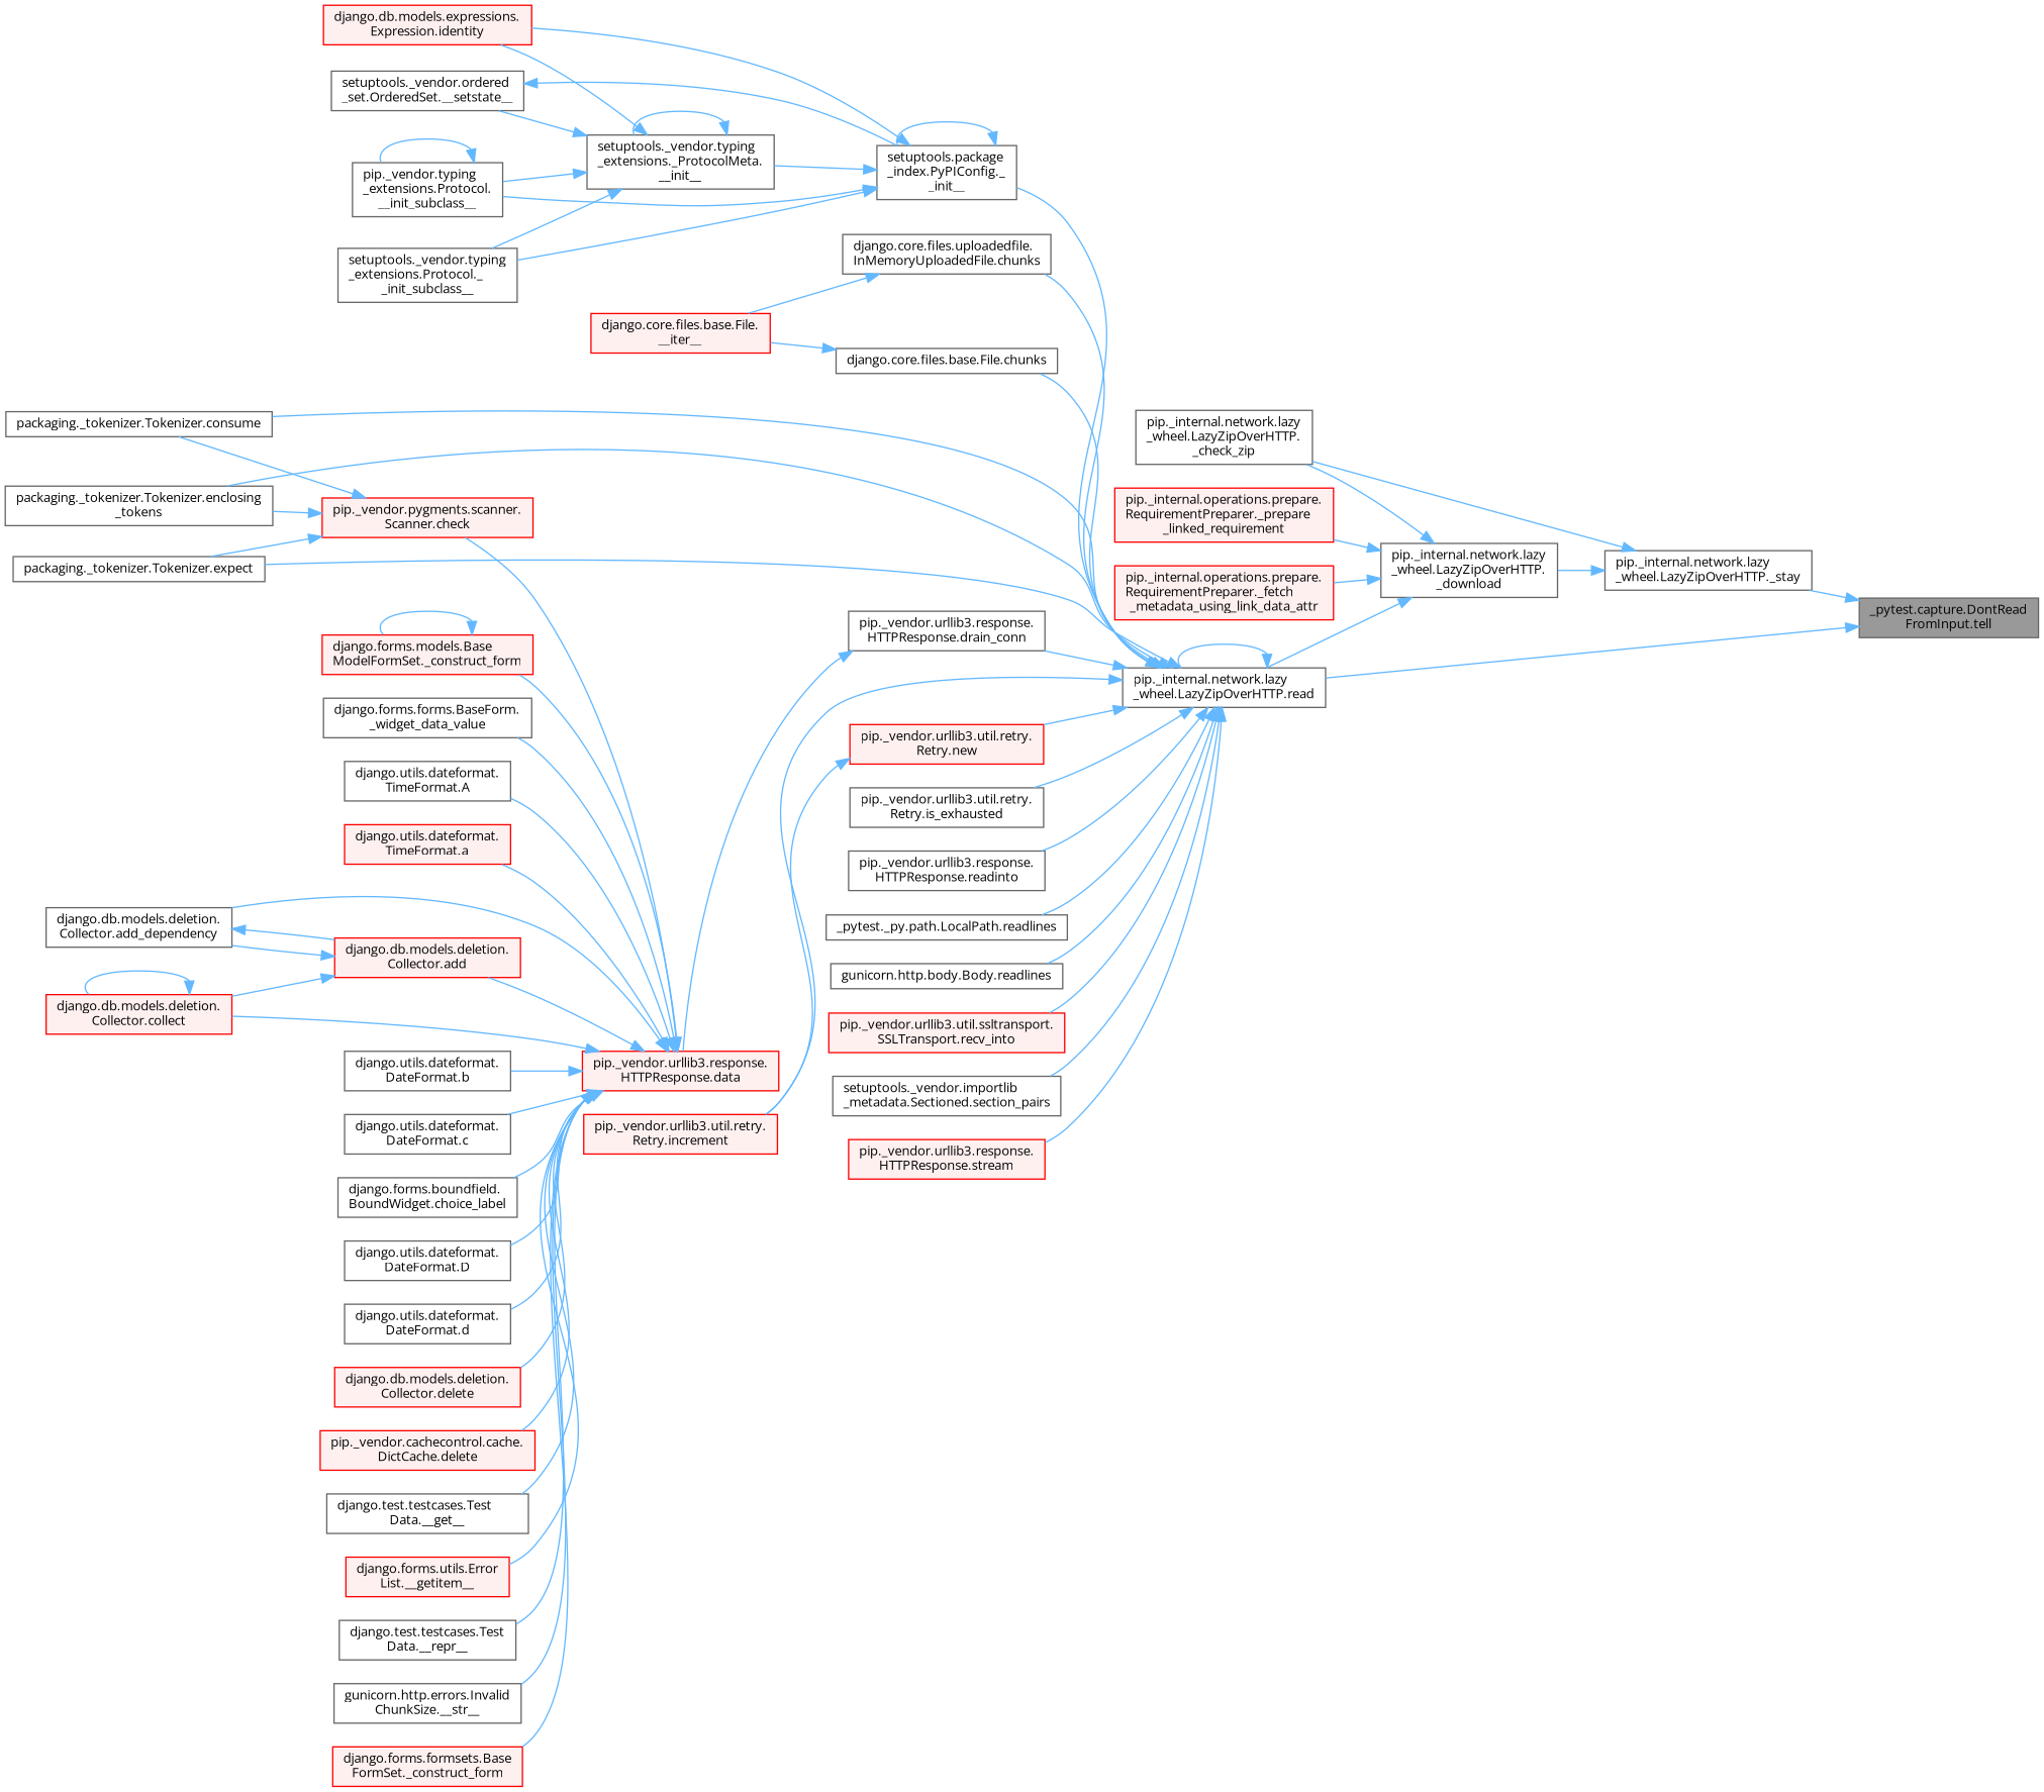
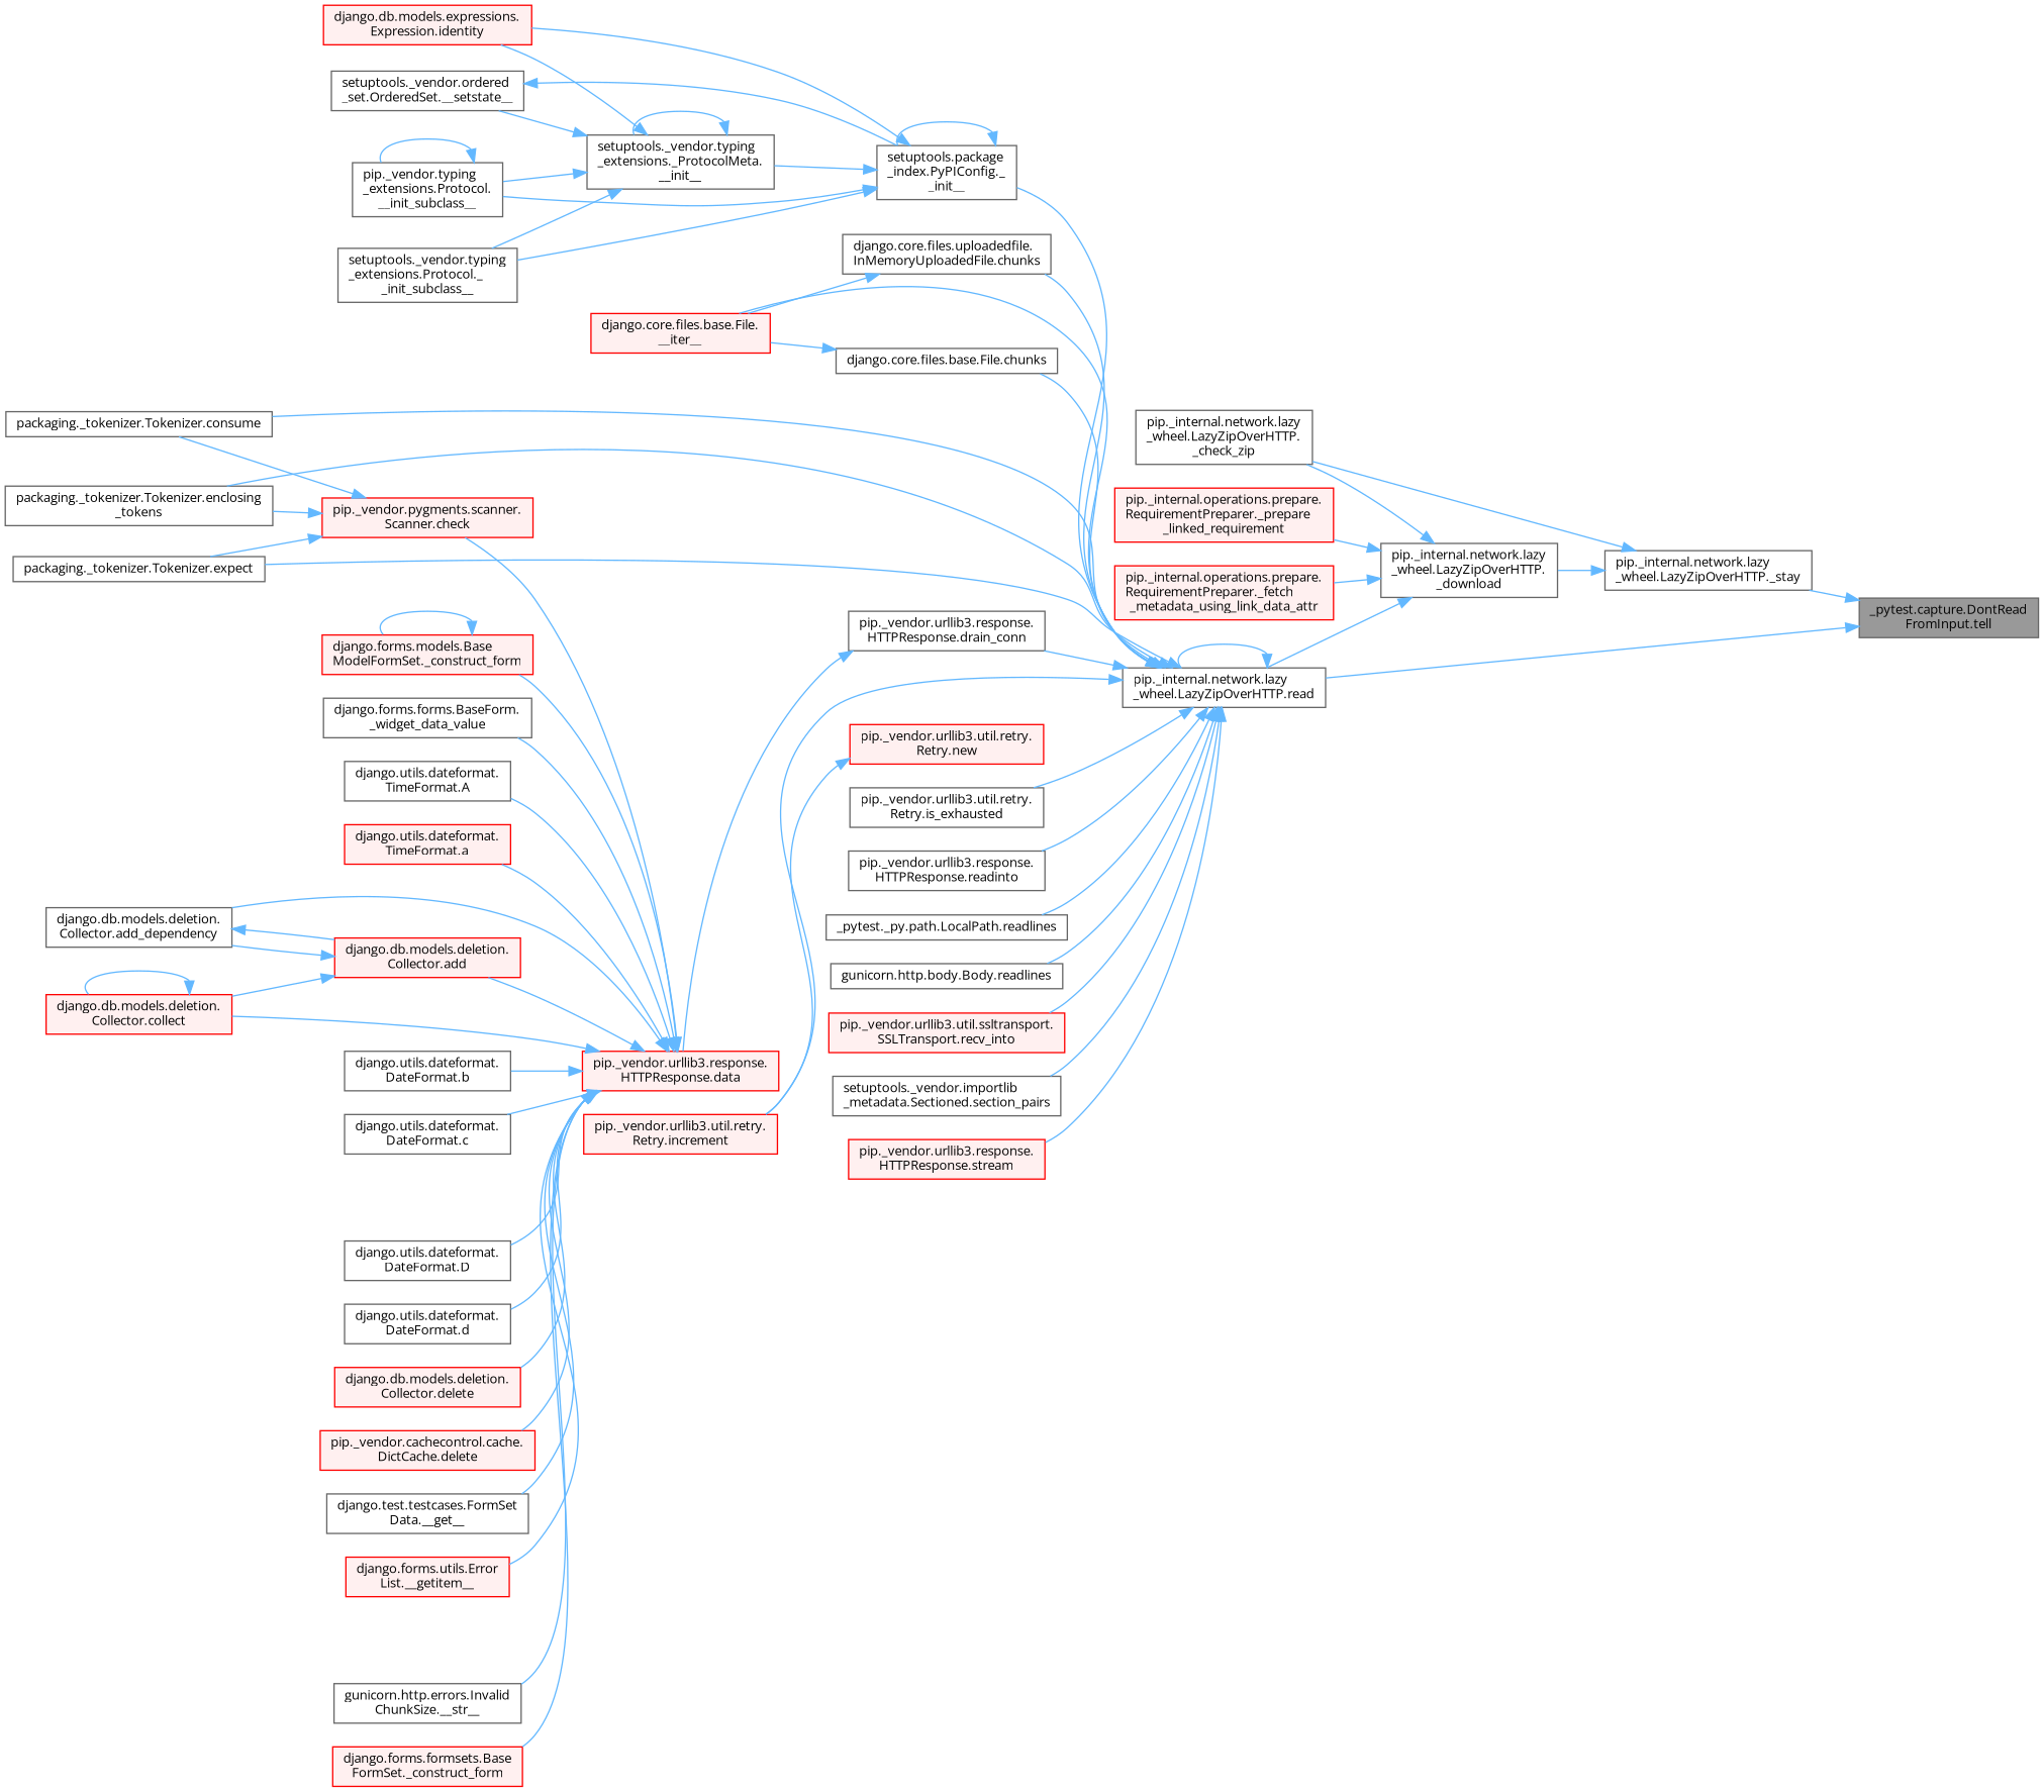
  digraph {
    fontname="Open Sans"
    rankdir=RL
    node [color=grey40 fillcolor=white fontname="Open Sans" fontsize=10 shape=box style=filled]
    edge [color=steelblue1 dir=back fontname="Open Sans" fontsize=10 labelfontname=Helvetica labelfontsize=10 style=solid]
    n1 [color=gray40 fillcolor=grey60 fontcolor=black height=0.2 label="_pytest.capture.DontRead\lFromInput.tell" width=0.4]
    n2 [height=0.2 label="pip._internal.network.lazy\l_wheel.LazyZipOverHTTP._stay" width=0.4]
    n3 [height=0.2 label="pip._internal.network.lazy\l_wheel.LazyZipOverHTTP.read" width=0.4]
    n4 [height=0.2 label="pip._internal.network.lazy\l_wheel.LazyZipOverHTTP.\l_check_zip" width=0.4]
    n5 [height=0.2 label="pip._internal.network.lazy\l_wheel.LazyZipOverHTTP.\l_download" width=0.4]
    n6 [height=0.2 label="setuptools.package\l_index.PyPIConfig._\l_init__" width=0.4]
    n7 [height=0.2 label="django.core.files.base.File.chunks" width=0.4]
    n8 [height=0.2 label="django.core.files.uploadedfile.\lInMemoryUploadedFile.chunks" width=0.4]
    n9 [height=0.2 label="packaging._tokenizer.Tokenizer.consume" width=0.4]
    n10 [height=0.2 label="packaging._tokenizer.Tokenizer.enclosing\l_tokens" width=0.4]
    n11 [height=0.2 label="packaging._tokenizer.Tokenizer.expect" width=0.4]
    n12 [height=0.2 label="pip._vendor.urllib3.response.\lHTTPResponse.drain_conn" width=0.4]
    n13 [color=red fillcolor="#FFF0F0" height=0.2 label="pip._vendor.urllib3.util.retry.\lRetry.increment" width=0.4]
    n14 [height=0.2 label="pip._vendor.urllib3.util.retry.\lRetry.is_exhausted" width=0.4]
    n15 [color=red fillcolor="#FFF0F0" height=0.2 label="pip._vendor.urllib3.util.retry.\lRetry.new" width=0.4]
    n16 [height=0.2 label="pip._vendor.urllib3.response.\lHTTPResponse.readinto" width=0.4]
    n17 [height=0.2 label="_pytest._py.path.LocalPath.readlines" width=0.4]
    n18 [height=0.2 label="gunicorn.http.body.Body.readlines" width=0.4]
    n19 [color=red fillcolor="#FFF0F0" height=0.2 label="pip._vendor.urllib3.util.ssltransport.\lSSLTransport.recv_into" width=0.4]
    n20 [height=0.2 label="setuptools._vendor.importlib\l_metadata.Sectioned.section_pairs" width=0.4]
    n21 [color=red fillcolor="#FFF0F0" height=0.2 label="pip._vendor.urllib3.response.\lHTTPResponse.stream" width=0.4]
    n22 [color=red fillcolor="#FFF0F0" height=0.2 label="pip._internal.operations.prepare.\lRequirementPreparer._fetch\l_metadata_using_link_data_attr" width=0.4]
    n23 [color=red fillcolor="#FFF0F0" height=0.2 label="pip._internal.operations.prepare.\lRequirementPreparer._prepare\l_linked_requirement" width=0.4]
    n24 [height=0.2 label="setuptools._vendor.typing\l_extensions._ProtocolMeta.\l__init__" width=0.4]
    n25 [height=0.2 label="pip._vendor.typing\l_extensions.Protocol.\l__init_subclass__" width=0.4]
    n26 [height=0.2 label="setuptools._vendor.typing\l_extensions.Protocol._\l_init_subclass__" width=0.4]
    n27 [color=red fillcolor="#FFF0F0" height=0.2 label="django.db.models.expressions.\lExpression.identity" width=0.4]
    n28 [color=red fillcolor="#FFF0F0" height=0.2 label="django.core.files.base.File.\l__iter__" width=0.4]
    n29 [color=red fillcolor="#FFF0F0" height=0.2 label="pip._vendor.urllib3.response.\lHTTPResponse.data" width=0.4]
-   n30 [height=0.2 label="django.test.testcases.Test\lData.__get__" width=0.4]
+   n30 [height=0.2 label="django.test.testcases.FormSet\lData.__get__" width=0.4]
    n31 [color=red fillcolor="#FFF0F0" height=0.2 label="django.forms.utils.Error\lList.__getitem__" width=0.4]
-   n32 [height=0.2 label="django.test.testcases.Test\lData.__repr__" width=0.4]
    n33 [height=0.2 label="gunicorn.http.errors.Invalid\lChunkSize.__str__" width=0.4]
    n34 [color=red fillcolor="#FFF0F0" height=0.2 label="django.forms.formsets.Base\lFormSet._construct_form" width=0.4]
    n35 [color=red fillcolor="#FFF0F0" height=0.2 label="django.forms.models.Base\lModelFormSet._construct_form" width=0.4]
    n36 [height=0.2 label="django.forms.forms.BaseForm.\l_widget_data_value" width=0.4]
    n37 [height=0.2 label="django.utils.dateformat.\lTimeFormat.A" width=0.4]
    n38 [color=red fillcolor="#FFF0F0" height=0.2 label="django.utils.dateformat.\lTimeFormat.a" width=0.4]
    n39 [color=red fillcolor="#FFF0F0" height=0.2 label="django.db.models.deletion.\lCollector.add" width=0.4]
    n40 [height=0.2 label="django.db.models.deletion.\lCollector.add_dependency" width=0.4]
    n41 [color=red fillcolor="#FFF0F0" height=0.2 label="django.db.models.deletion.\lCollector.collect" width=0.4]
    n42 [height=0.2 label="django.utils.dateformat.\lDateFormat.b" width=0.4]
    n43 [height=0.2 label="django.utils.dateformat.\lDateFormat.c" width=0.4]
    n44 [color=red fillcolor="#FFF0F0" height=0.2 label="pip._vendor.pygments.scanner.\lScanner.check" width=0.4]
-   n45 [height=0.2 label="django.forms.boundfield.\lBoundWidget.choice_label" width=0.4]
    n46 [height=0.2 label="django.utils.dateformat.\lDateFormat.D" width=0.4]
    n47 [height=0.2 label="django.utils.dateformat.\lDateFormat.d" width=0.4]
    n48 [color=red fillcolor="#FFF0F0" height=0.2 label="django.db.models.deletion.\lCollector.delete" width=0.4]
    n49 [color=red fillcolor="#FFF0F0" height=0.2 label="pip._vendor.cachecontrol.cache.\lDictCache.delete" width=0.4]
    n50 [height=0.2 label="setuptools._vendor.ordered\l_set.OrderedSet.__setstate__" width=0.4]
    n1 -> n2
    n1 -> n3
    n2 -> n4
    n2 -> n5
    n3 -> n3
    n3 -> n6
    n3 -> n7
    n3 -> n8
    n3 -> n9
    n3 -> n10
    n3 -> n11
    n3 -> n12
    n3 -> n13
    n3 -> n14
-   n3 -> n15
+   n3 -> n28
    n3 -> n16
    n3 -> n17
    n3 -> n18
    n3 -> n19
    n3 -> n20
    n3 -> n21
    n5 -> n3
    n5 -> n4
    n5 -> n22
    n5 -> n23
    n6 -> n6
    n6 -> n24
    n6 -> n25
    n6 -> n26
    n6 -> n27
    n7 -> n28
    n8 -> n28
    n12 -> n29
    n15 -> n13
    n24 -> n24
    n24 -> n25
    n24 -> n26
    n24 -> n27
    n24 -> n50
    n25 -> n25
    n29 -> n30
    n29 -> n31
-   n29 -> n32
    n29 -> n33
    n29 -> n34
    n29 -> n35
    n29 -> n36
    n29 -> n37
    n29 -> n38
    n29 -> n39
    n29 -> n40
    n29 -> n41
    n29 -> n42
    n29 -> n43
    n29 -> n44
-   n29 -> n45
    n29 -> n46
    n29 -> n47
    n29 -> n48
    n29 -> n49
    n35 -> n35
    n39 -> n40
    n39 -> n41
    n40 -> n39
    n41 -> n41
    n44 -> n9
    n44 -> n10
    n44 -> n11
    n50 -> n6
  }
